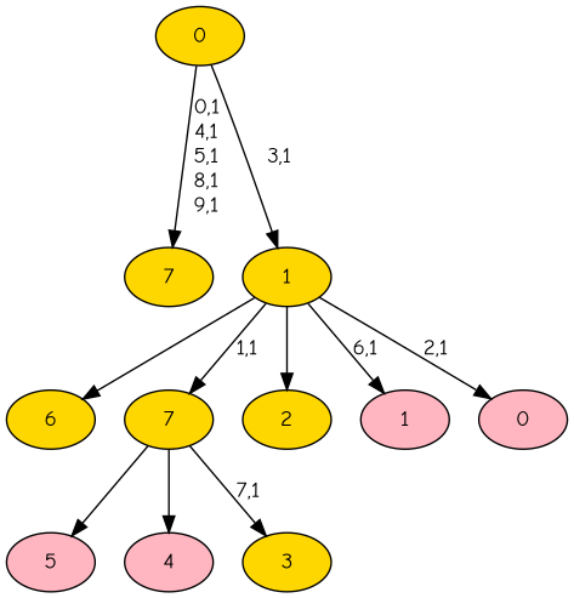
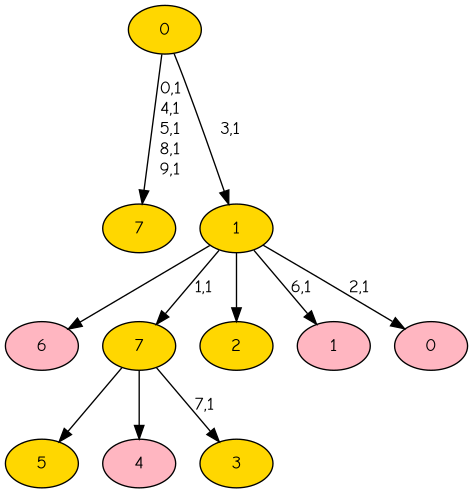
  digraph {
    fontname="Comic Neue"
    node [fillcolor=gold fontname="Comic Neue" style=filled]
    edge [fontname="Comic Neue"]
    n1 [label=7]
-   n2 [label=6]
-   n3 [fillcolor=lightpink label=5]
+   n2 [fillcolor=lightpink label=6]
+   n3 [label=5]
    n4 [fillcolor=lightpink label=4]
    n5 [label=3]
    7
    n7 [label=2]
    n8 [fillcolor=lightpink label=1]
    n9 [fillcolor=lightpink label=0]
    1
    0
    7 -> n3
    7 -> n4
    7 -> n5 [label="7,1"]
    1 -> n2
    1 -> 7 [label="1,1"]
    1 -> n7
    1 -> n8 [label="6,1"]
    1 -> n9 [label="2,1"]
    0 -> n1 [label="0,1\n4,1\n5,1\n8,1\n9,1"]
    0 -> 1 [label="3,1"]
  }
